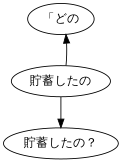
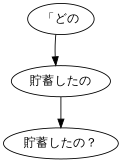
  digraph {
    fontname=Inter
    node [fontname=Inter]
    edge [fontname=Inter]
    n1 [label="「どの"]
    n2 [label="貯蓄したの"]
    n3 [label="貯蓄したの？"]
-   n2 -> n1
+   n1 -> n2
    n2 -> n3
  }
